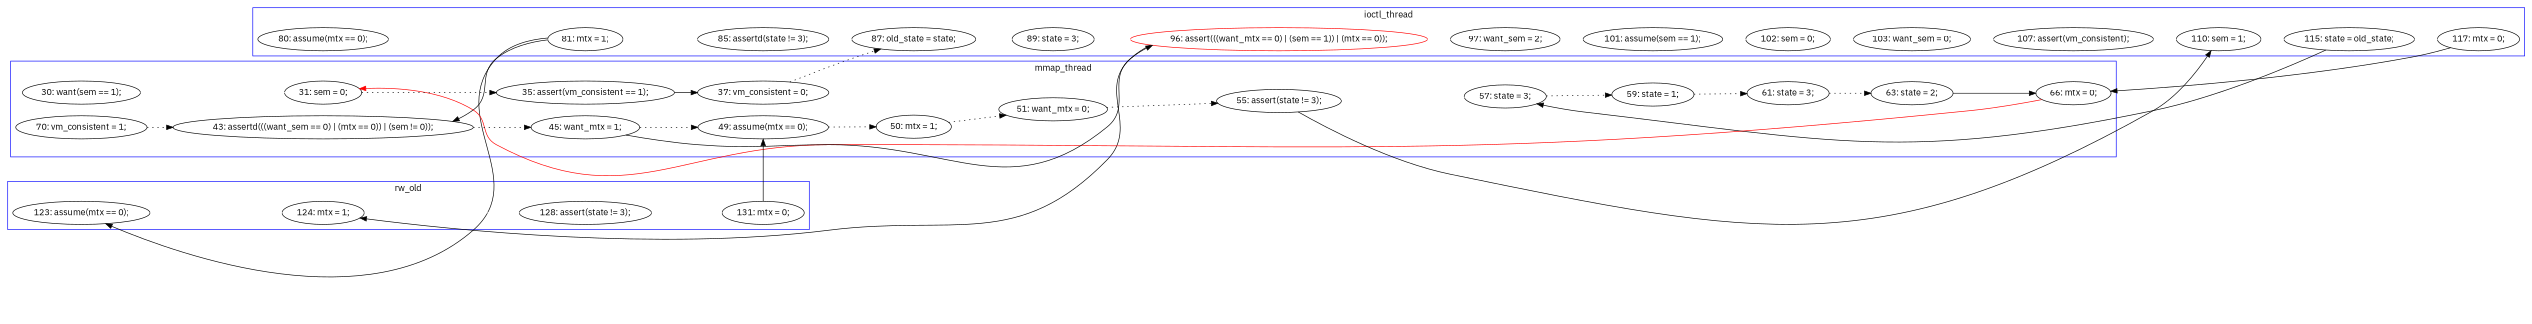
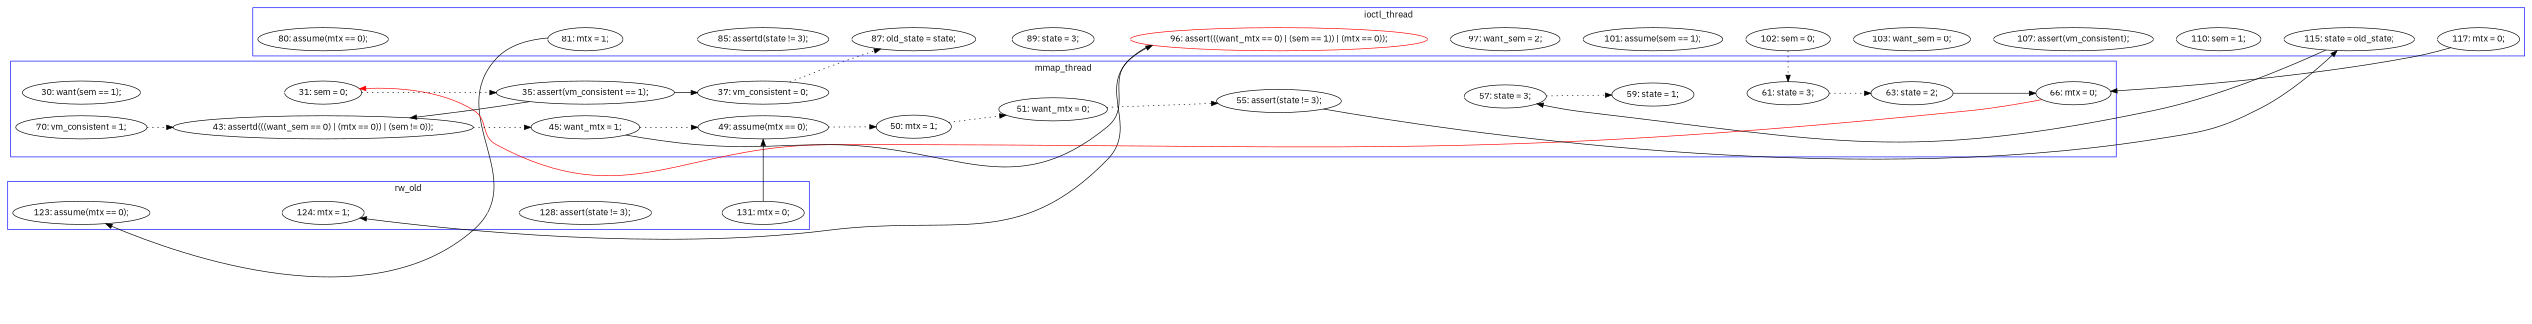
  digraph {
    fontname="IBM Plex Sans"
    rankdir=LR
    node [fontname="IBM Plex Sans"]
    edge [color=black fontname="IBM Plex Sans" style=solid]
    n1 [color=red label="96: assert(((want_mtx == 0) | (sem == 1)) | (mtx == 0));"]
    n2 [label="80: assume(mtx == 0);"]
    n3 [label="81: mtx = 1;"]
    n4 [label="97: want_sem = 2;"]
    n5 [label="101: assume(sem == 1);"]
    n6 [label="102: sem = 0;"]
    n7 [label="103: want_sem = 0;"]
    n8 [label="89: state = 3;"]
    n9 [label="115: state = old_state;"]
    n10 [label="107: assert(vm_consistent);"]
    n11 [label="110: sem = 1;"]
    n12 [label="85: assertd(state != 3);"]
    n13 [label="87: old_state = state;"]
    n14 [label="117: mtx = 0;"]
    n15 [label="37: vm_consistent = 0;"]
    n16 [label="70: vm_consistent = 1;"]
    n17 [label="66: mtx = 0;"]
    n18 [label="50: mtx = 1;"]
    n19 [label="51: want_mtx = 0;"]
    n20 [label="57: state = 3;"]
    n21 [label="45: want_mtx = 1;"]
    n22 [label="49: assume(mtx == 0);"]
    n23 [label="59: state = 1;"]
    n24 [label="61: state = 3;"]
    n25 [label="31: sem = 0;"]
    n26 [label="43: assertd(((want_sem == 0) | (mtx == 0)) | (sem != 0));"]
    n27 [label="30: want(sem == 1);"]
    n28 [label="55: assert(state != 3);"]
    n29 [label="63: state = 2;"]
    n30 [label="35: assert(vm_consistent == 1);"]
    n31 [label="124: mtx = 1;"]
    n32 [label="128: assert(state != 3);"]
    n33 [label="123: assume(mtx == 0);"]
    n34 [label="131: mtx = 0;"]
    subgraph cluster_1 {
      color=blue
      label=ioctl_thread
      n1
      n2
      n3
      n4
      n5
      n6
      n7
      n8
      n9
      n10
      n11
      n12
      n13
      n14
    }
    subgraph cluster_2 {
      color=blue
      label=mmap_thread
      n15
      n16
      n17
      n18
      n19
      n20
      n21
      n22
      n23
      n24
      n25
      n26
      n27
      n28
      n29
      n30
    }
    subgraph cluster_3 {
      color=blue
      label=rw_old
      n31
      n32
      n33
      n34
    }
    n1 -> n4 [color=white]
    n1 -> n31 [constraint=false]
    n2 -> n3 [color=white]
    n3 -> n12 [color=white]
-   n3 -> n26 [constraint=false]
+   n30 -> n26 [constraint=false]
    n3 -> n33 [constraint=false]
    n4 -> n5 [color=white]
    n5 -> n6 [color=white]
    n6 -> n7 [color=white]
    n7 -> n10 [color=white]
    n8 -> n1 [color=white]
    n9 -> n14 [color=white]
    n9 -> n20 [constraint=false]
    n10 -> n11 [color=white]
    n11 -> n9 [color=white]
    n12 -> n13 [color=white]
    n13 -> n8 [color=white]
    n14 -> n17 [constraint=false]
    n15 -> n13 [style=dotted]
    n16 -> n26 [style=dotted]
    n17 -> n25 [color=red constraint=false]
    n18 -> n19 [style=dotted]
    n19 -> n28 [style=dotted]
    n20 -> n23 [style=dotted]
    n21 -> n1 [constraint=false]
    n21 -> n22 [style=dotted]
    n22 -> n18 [style=dotted]
-   n23 -> n24 [style=dotted]
+   n6 -> n24 [style=dotted]
    n24 -> n29 [style=dotted]
    n25 -> n30 [style=dotted]
    n26 -> n21 [style=dotted]
    n27 -> n25 [color=white]
-   n28 -> n11 [constraint=false]
+   n28 -> n9 [constraint=false]
    n28 -> n20 [color=white]
    n29 -> n17
    n30 -> n15
    n31 -> n32 [color=white]
    n32 -> n34 [color=white]
    n33 -> n31 [color=white]
    n34 -> n22 [constraint=false]
  }
